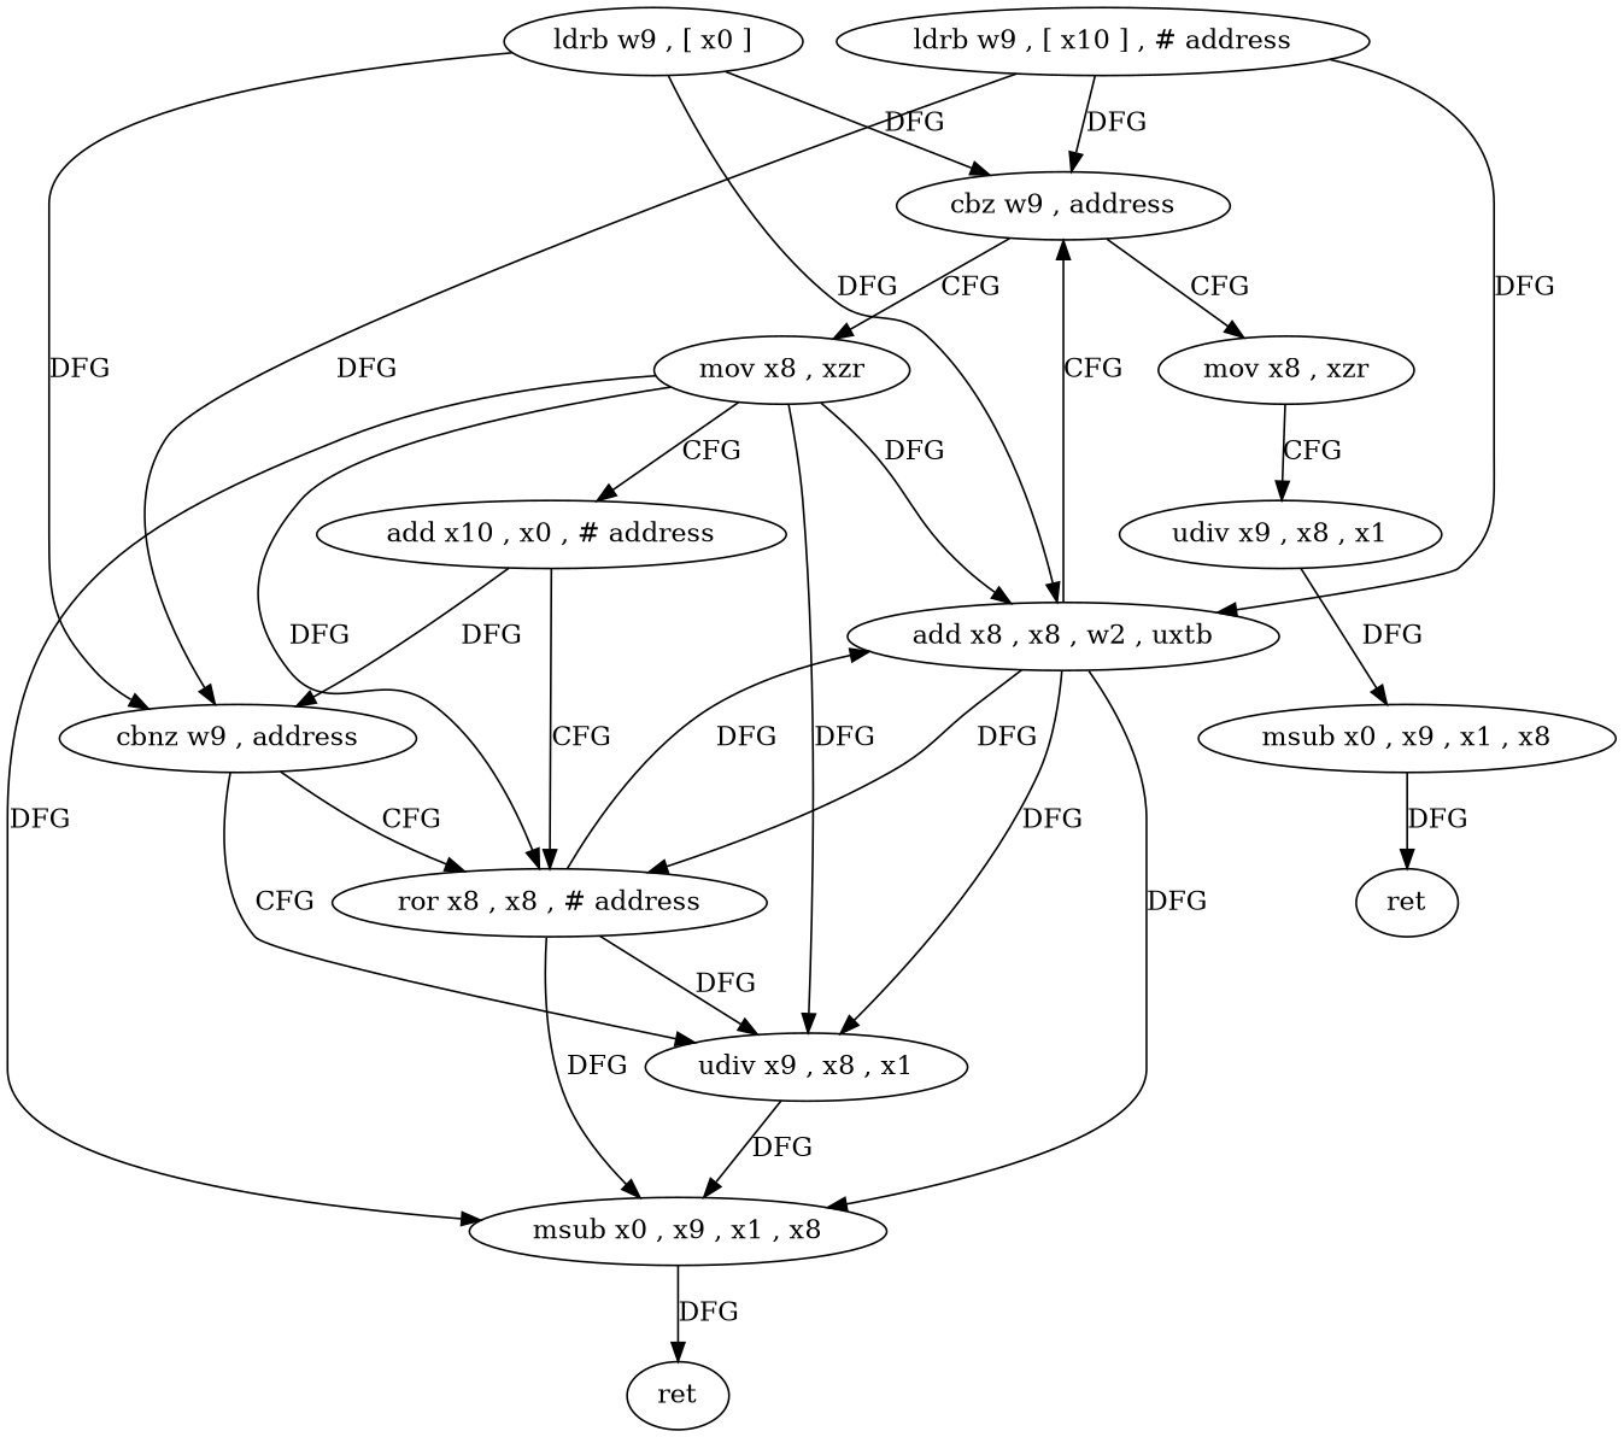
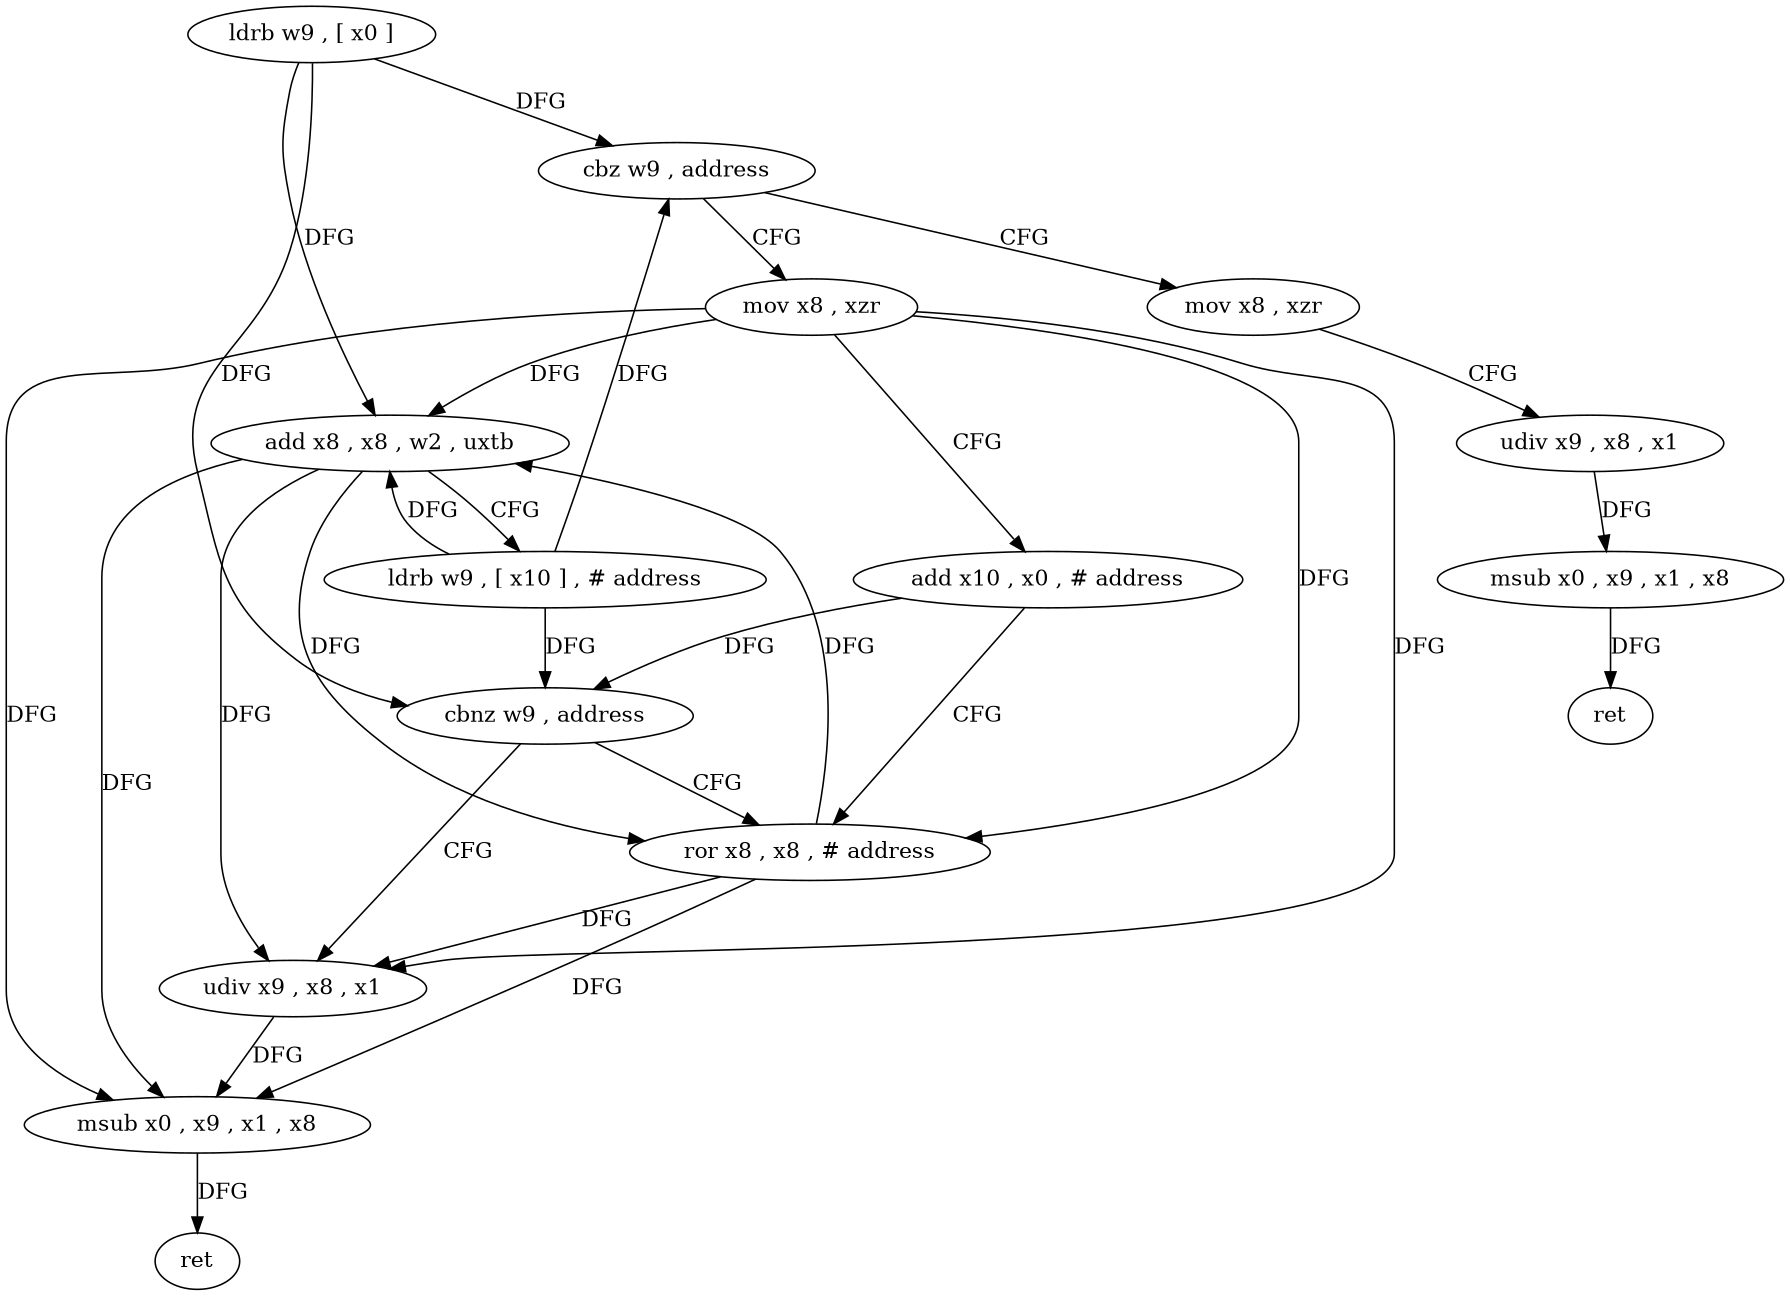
  digraph {
    n1 [label="ldrb w9 , [ x0 ]"]
    n2 [label="cbz w9 , address"]
    n3 [label="add x8 , x8 , w2 , uxtb"]
    n4 [label="cbnz w9 , address"]
    n5 [label="mov x8 , xzr"]
    n6 [label="mov x8 , xzr"]
    n7 [label="ror x8 , x8 , # address"]
    n8 [label="udiv x9 , x8 , x1"]
    n9 [label="msub x0 , x9 , x1 , x8"]
    n10 [label="ldrb w9 , [ x10 ] , # address"]
    n11 [label="udiv x9 , x8 , x1"]
    n12 [label="add x10 , x0 , # address"]
    n13 [label="msub x0 , x9 , x1 , x8"]
    n14 [label=ret]
    n15 [label=ret]
    n1 -> n2 [label=DFG]
    n1 -> n3 [label=DFG]
    n1 -> n4 [label=DFG]
    n2 -> n5 [label=CFG]
    n2 -> n6 [label=CFG]
    n3 -> n7 [label=DFG]
    n3 -> n8 [label=DFG]
    n3 -> n9 [label=DFG]
-   n3 -> n2 [label=CFG]
+   n3 -> n10 [label=CFG]
    n4 -> n7 [label=CFG]
    n4 -> n8 [label=CFG]
    n5 -> n11 [label=CFG]
    n6 -> n3 [label=DFG]
    n6 -> n7 [label=DFG]
    n6 -> n8 [label=DFG]
    n6 -> n9 [label=DFG]
    n6 -> n12 [label=CFG]
    n7 -> n3 [label=DFG]
    n7 -> n8 [label=DFG]
    n7 -> n9 [label=DFG]
    n8 -> n9 [label=DFG]
    n9 -> n14 [label=DFG]
    n10 -> n2 [label=DFG]
    n10 -> n3 [label=DFG]
    n10 -> n4 [label=DFG]
    n11 -> n13 [label=DFG]
    n12 -> n4 [label=DFG]
    n12 -> n7 [label=CFG]
    n13 -> n15 [label=DFG]
  }
